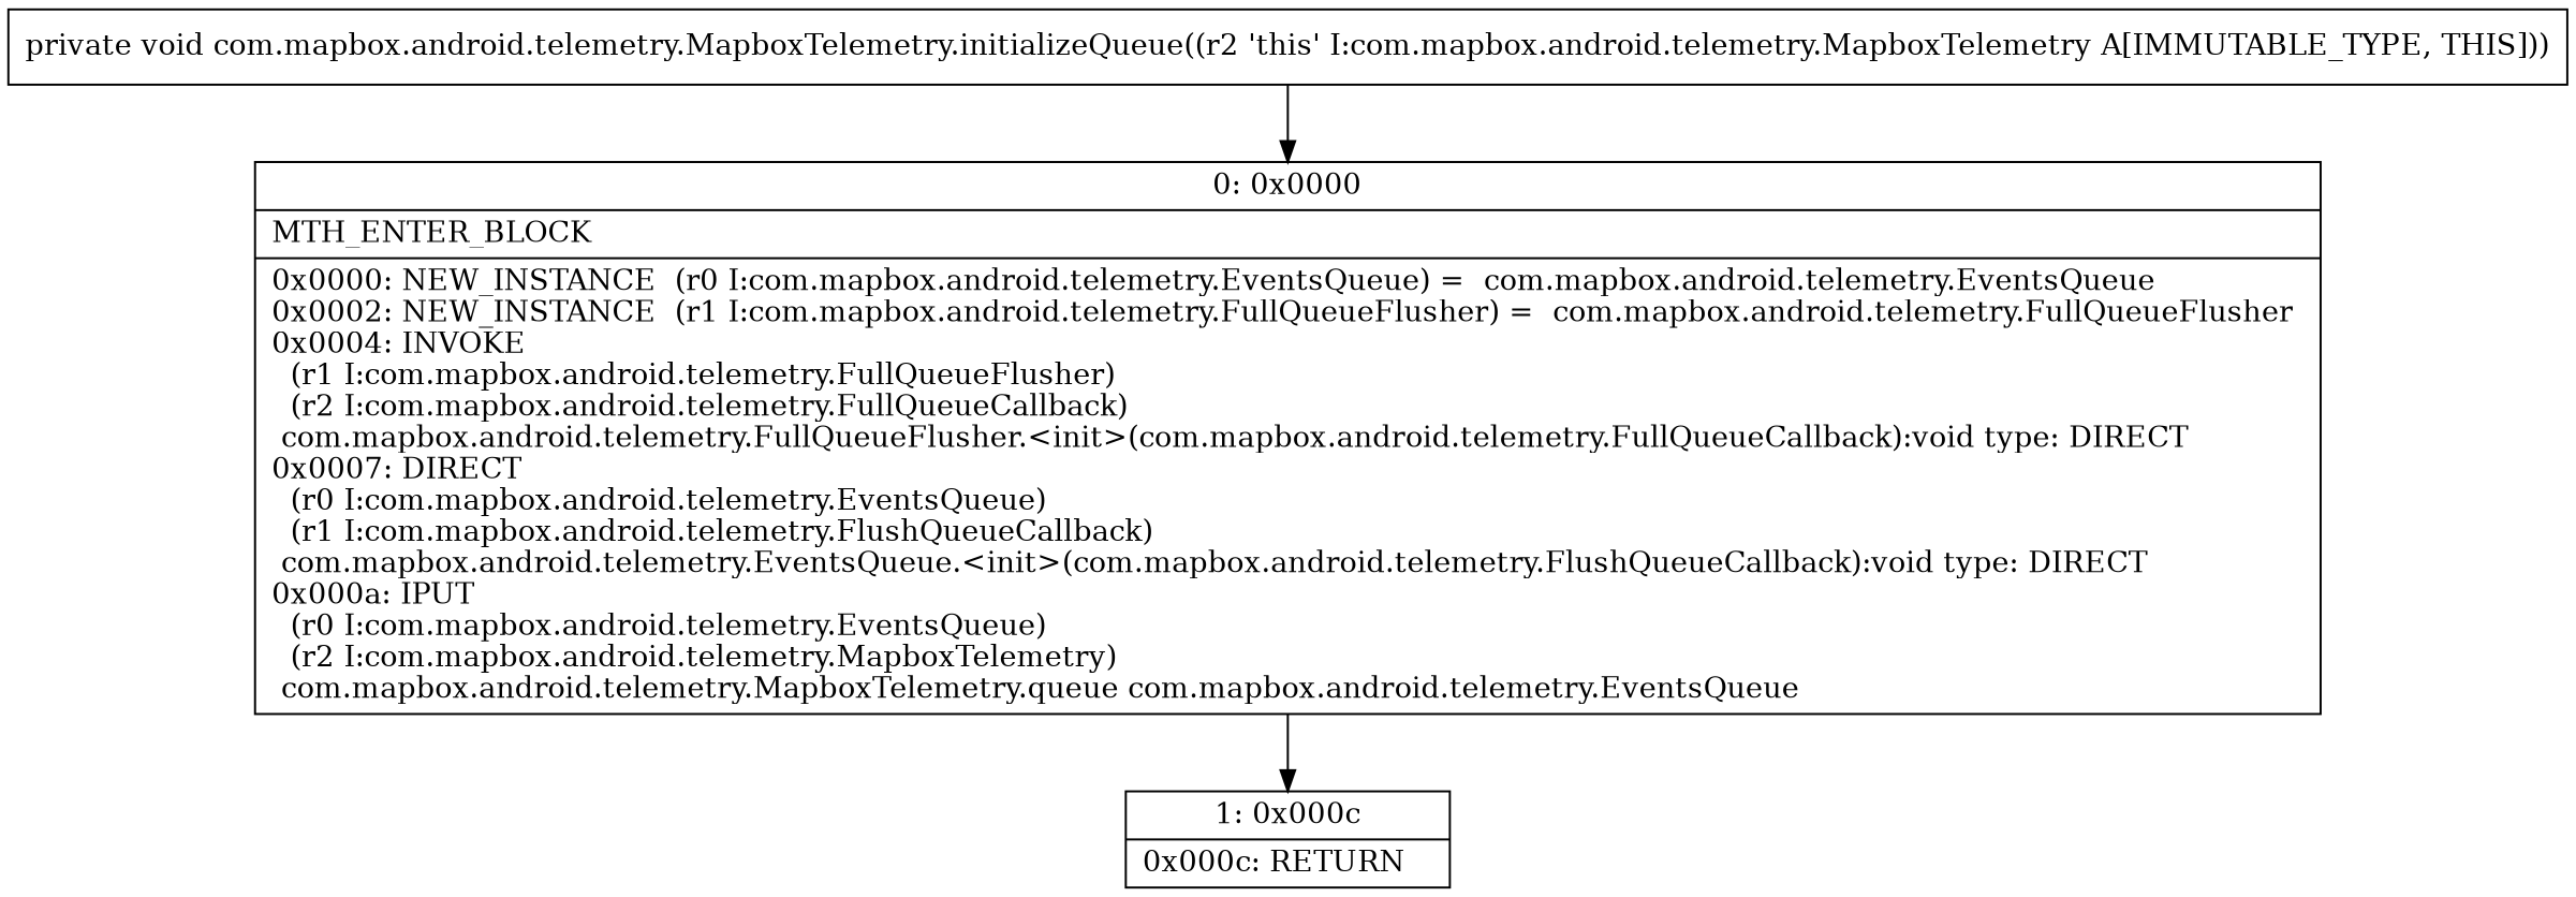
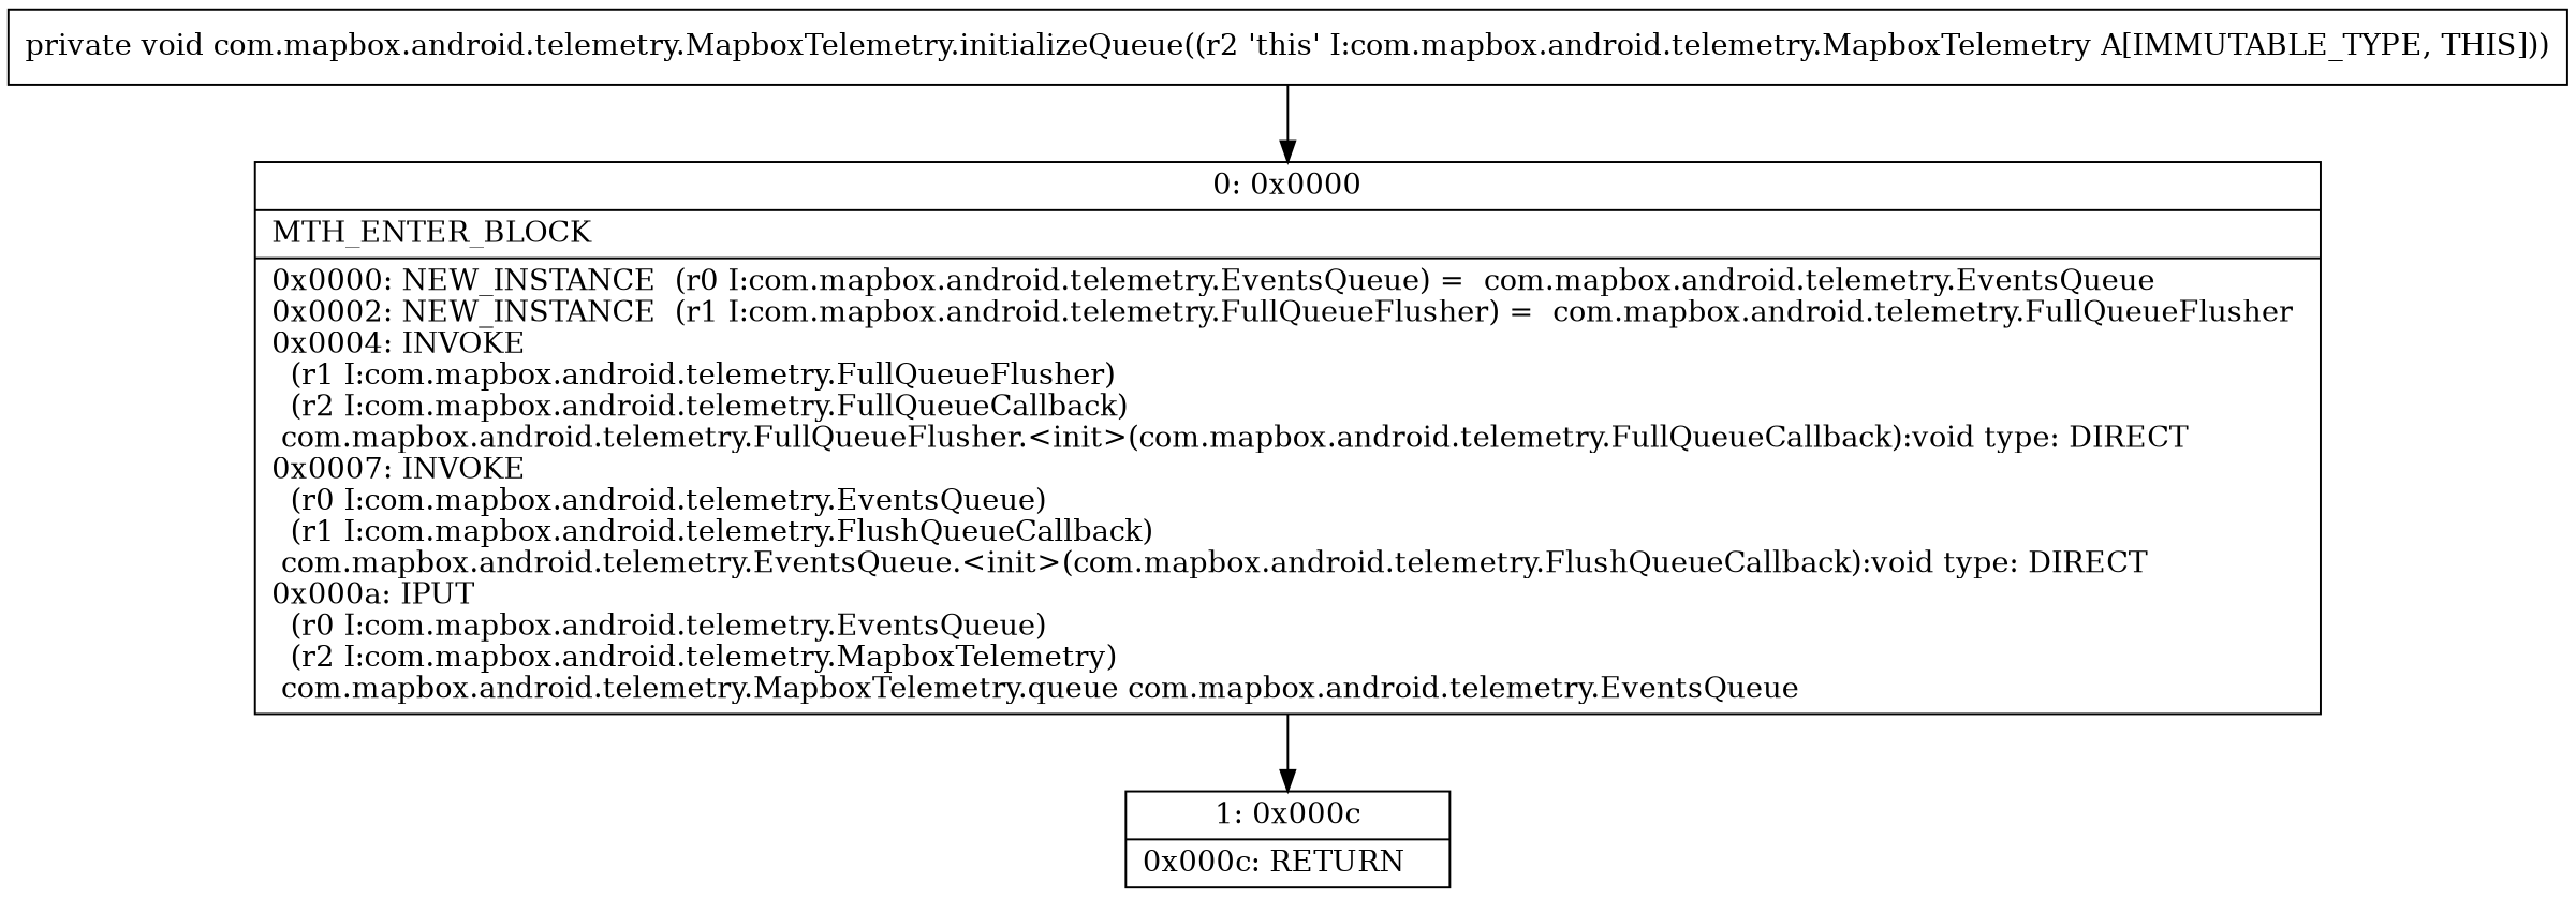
  digraph {
    node [shape=record]
-   n1 [label="{0\:\ 0x0000|MTH_ENTER_BLOCK\l|0x0000: NEW_INSTANCE  (r0 I:com.mapbox.android.telemetry.EventsQueue) =  com.mapbox.android.telemetry.EventsQueue \l0x0002: NEW_INSTANCE  (r1 I:com.mapbox.android.telemetry.FullQueueFlusher) =  com.mapbox.android.telemetry.FullQueueFlusher \l0x0004: INVOKE  \l  (r1 I:com.mapbox.android.telemetry.FullQueueFlusher)\l  (r2 I:com.mapbox.android.telemetry.FullQueueCallback)\l com.mapbox.android.telemetry.FullQueueFlusher.\<init\>(com.mapbox.android.telemetry.FullQueueCallback):void type: DIRECT \l0x0007: DIRECT  \l  (r0 I:com.mapbox.android.telemetry.EventsQueue)\l  (r1 I:com.mapbox.android.telemetry.FlushQueueCallback)\l com.mapbox.android.telemetry.EventsQueue.\<init\>(com.mapbox.android.telemetry.FlushQueueCallback):void type: DIRECT \l0x000a: IPUT  \l  (r0 I:com.mapbox.android.telemetry.EventsQueue)\l  (r2 I:com.mapbox.android.telemetry.MapboxTelemetry)\l com.mapbox.android.telemetry.MapboxTelemetry.queue com.mapbox.android.telemetry.EventsQueue \l}"]
+   n1 [label="{0\:\ 0x0000|MTH_ENTER_BLOCK\l|0x0000: NEW_INSTANCE  (r0 I:com.mapbox.android.telemetry.EventsQueue) =  com.mapbox.android.telemetry.EventsQueue \l0x0002: NEW_INSTANCE  (r1 I:com.mapbox.android.telemetry.FullQueueFlusher) =  com.mapbox.android.telemetry.FullQueueFlusher \l0x0004: INVOKE  \l  (r1 I:com.mapbox.android.telemetry.FullQueueFlusher)\l  (r2 I:com.mapbox.android.telemetry.FullQueueCallback)\l com.mapbox.android.telemetry.FullQueueFlusher.\<init\>(com.mapbox.android.telemetry.FullQueueCallback):void type: DIRECT \l0x0007: INVOKE  \l  (r0 I:com.mapbox.android.telemetry.EventsQueue)\l  (r1 I:com.mapbox.android.telemetry.FlushQueueCallback)\l com.mapbox.android.telemetry.EventsQueue.\<init\>(com.mapbox.android.telemetry.FlushQueueCallback):void type: DIRECT \l0x000a: IPUT  \l  (r0 I:com.mapbox.android.telemetry.EventsQueue)\l  (r2 I:com.mapbox.android.telemetry.MapboxTelemetry)\l com.mapbox.android.telemetry.MapboxTelemetry.queue com.mapbox.android.telemetry.EventsQueue \l}"]
    n2 [label="{1\:\ 0x000c|0x000c: RETURN   \l}"]
    n3 [label="{private void com.mapbox.android.telemetry.MapboxTelemetry.initializeQueue((r2 'this' I:com.mapbox.android.telemetry.MapboxTelemetry A[IMMUTABLE_TYPE, THIS])) }"]
    n1 -> n2
    n3 -> n1
  }
